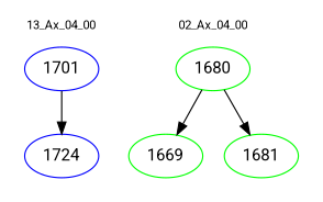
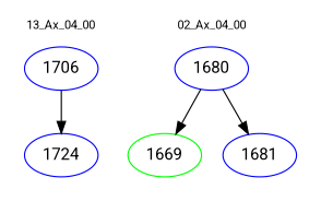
  digraph {
    fontname=Roboto
    node [color=blue fontname=Roboto]
    edge [color=black fontname=Roboto]
-   n1 [label=1701]
+   n1 [label=1706]
    n2 [label=1724]
-   n3 [color=green label=1680]
+   n3 [label=1680]
    n4 [color=green label=1669]
-   n5 [color=green label=1681]
+   n5 [label=1681]
    subgraph cluster_1 {
      color=white
      fontsize=10
      label="13_Ax_04_00"
      n1
      n2
    }
    subgraph cluster_2 {
      color=white
      fontsize=10
      label="02_Ax_04_00"
      n3
      n4
      n5
    }
    n1 -> n2
    n3 -> n4
    n3 -> n5
  }
